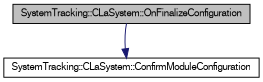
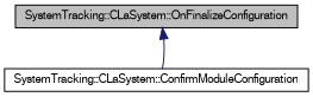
  digraph {
    rankdir=TB
    node [color=black fontname=FreeSans fontsize=10 shape=record style=filled]
    n1 [fillcolor=grey75 fontcolor=black height=0.2 label="SystemTracking::CLaSystem::OnFinalizeConfiguration" width=0.4]
    n2 [fillcolor=white height=0.2 label="SystemTracking::CLaSystem::ConfirmModuleConfiguration" width=0.4]
-   n1 -> n2 [color=midnightblue fontname=FreeSans fontsize=10 labelfontname=FreeSans labelfontsize=10 style=solid]
+   n2 -> n1 [color=midnightblue fontname=FreeSans fontsize=10 labelfontname=FreeSans labelfontsize=10 style=solid]
  }
